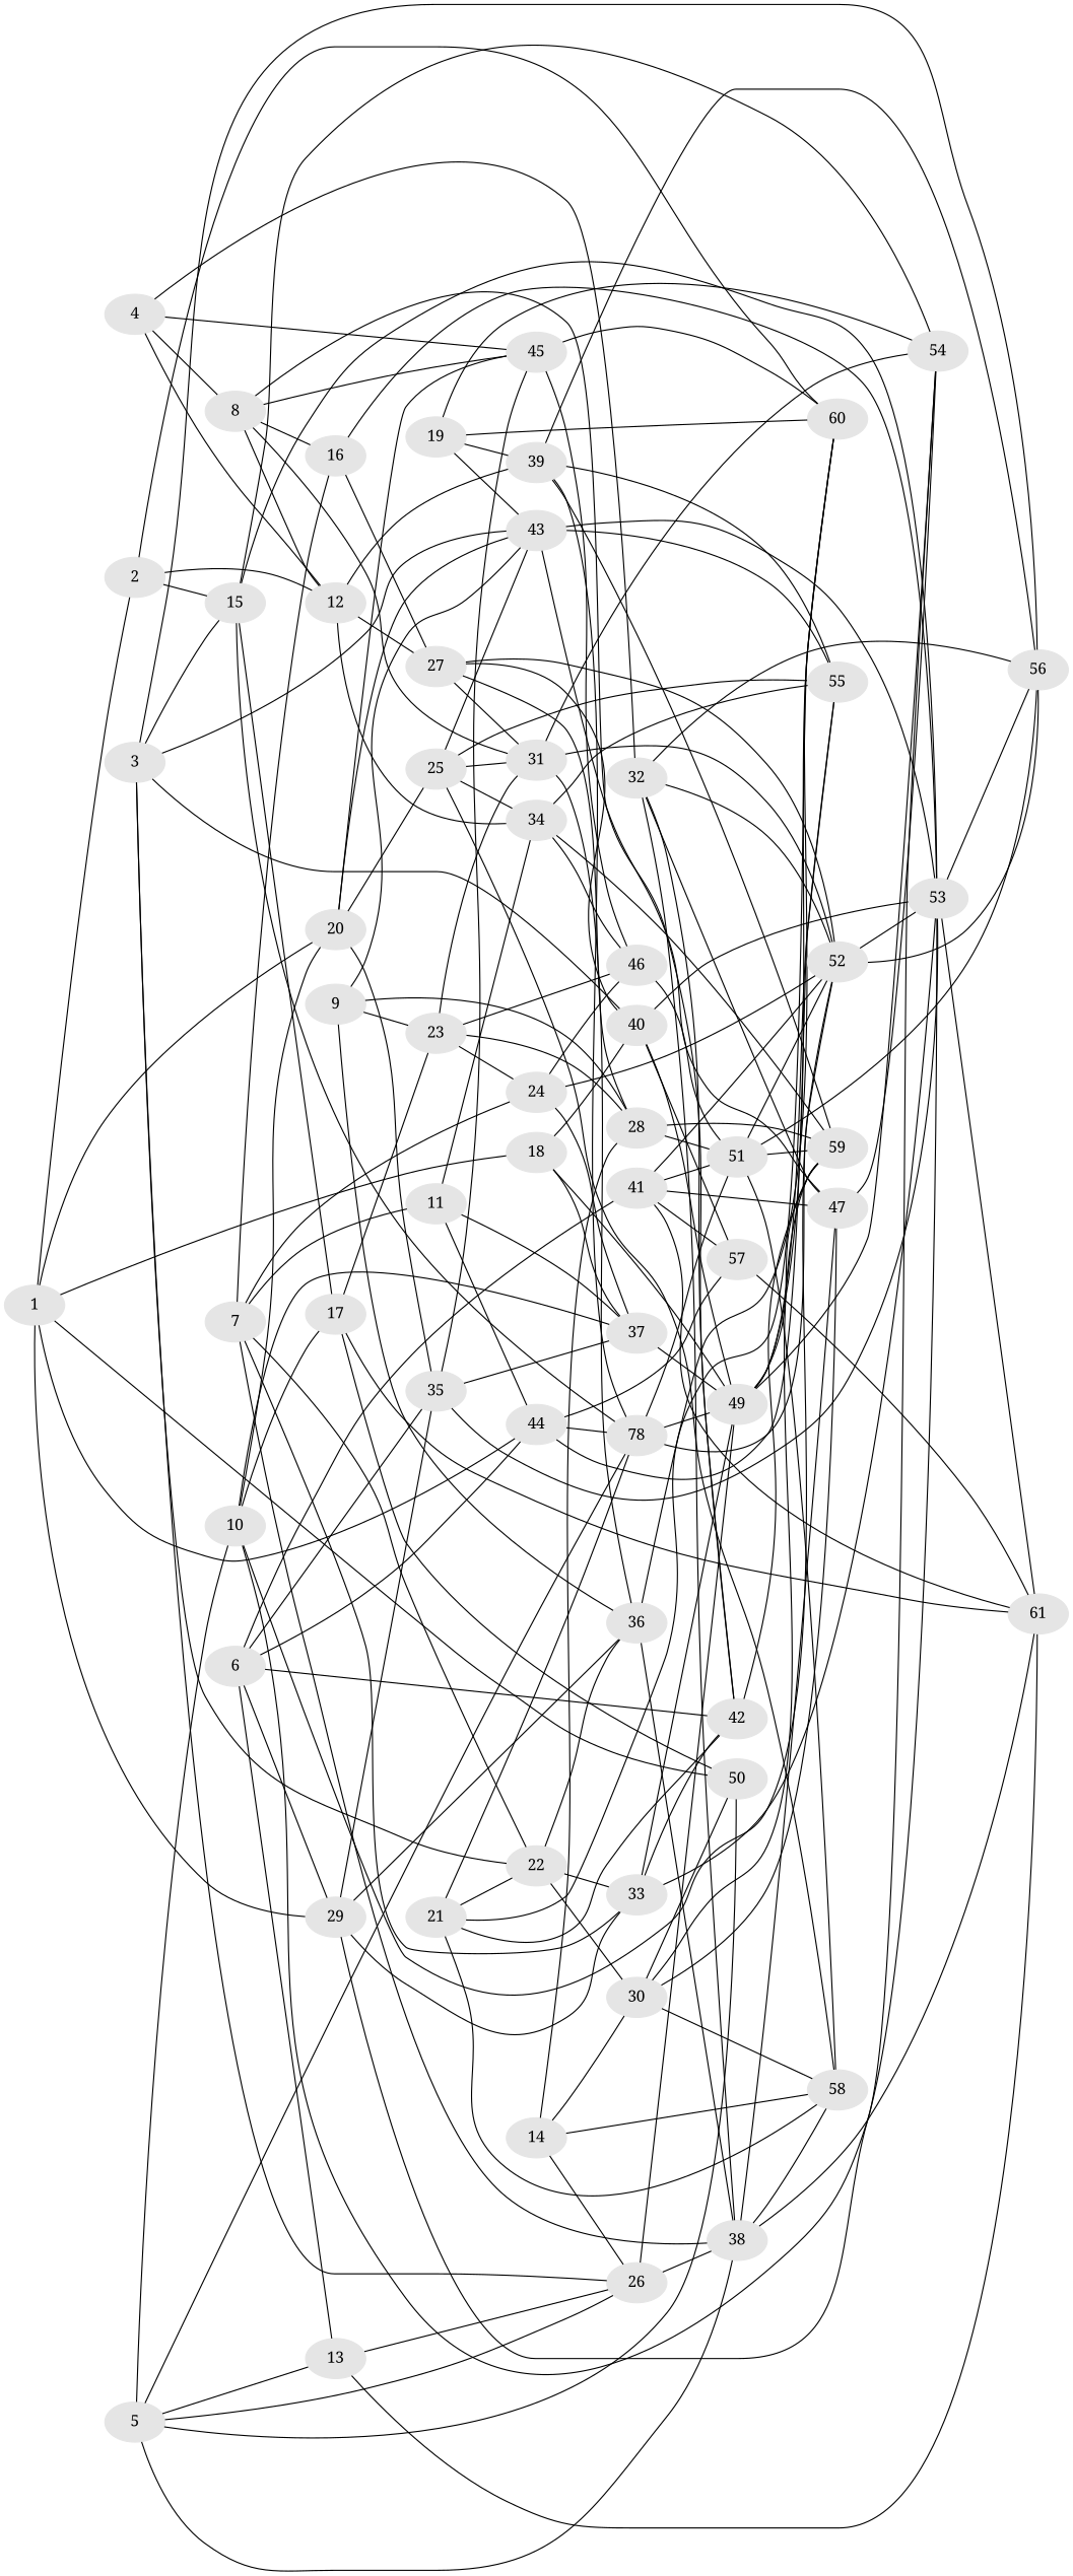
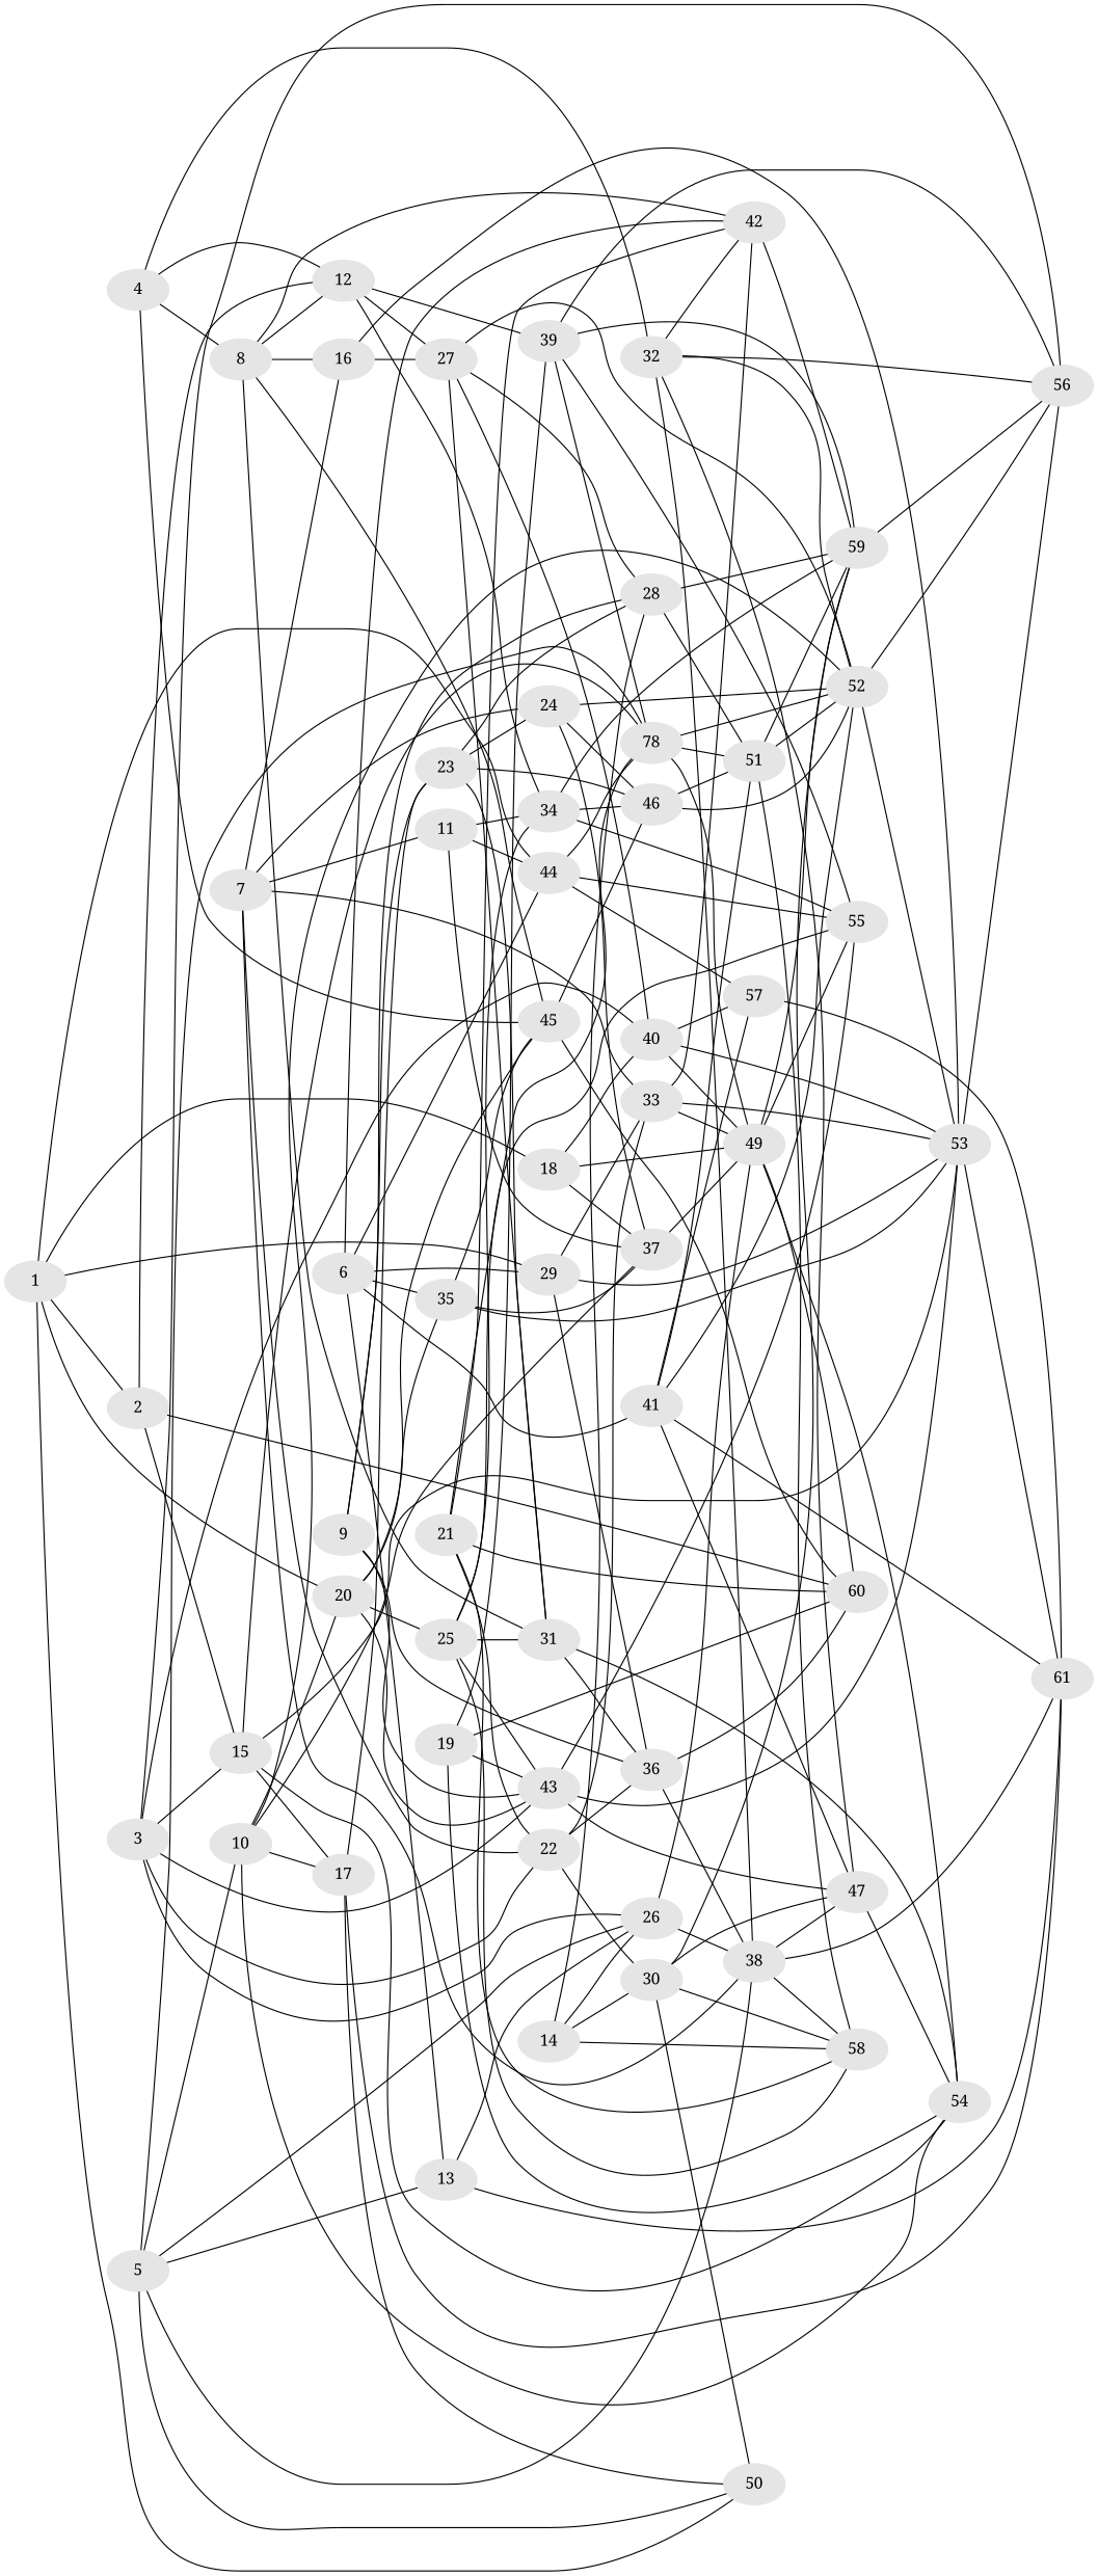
  graph {
    fontname="Noto Serif"
    rankdir=LR
    node [color=gray90 fontname="Noto Serif" style=filled]
    edge [fontname="Noto Serif" weight=1.0]
    1
    2
    18
    20
    29
    44
    50
    12
    15
    60
    40
    37
    49
    43
    45
    35
    25
    33
    36
    53
    n21 [label=78]
    55
    57
    34
    27
    39
    17
    54
    3
    22
    26
    56
    30
    38
    47
    4
    8
    32
    42
    16
    31
    52
    46
    5
    10
    13
    61
    58
    51
    6
    41
    59
    7
    11
    24
    9
    23
    28
    14
    19
    21
    1 -- 2
    1 -- 18
    1 -- 20
    1 -- 29
    1 -- 44
    1 -- 50
    2 -- 12
    2 -- 15
    2 -- 60
    18 -- 40
    18 -- 37
    18 -- 49
    20 -- 43
    20 -- 45
    20 -- 35
    20 -- 25
-   29 -- 35
    29 -- 33
    29 -- 36
    29 -- 53
    44 -- n21
    44 -- 55
    44 -- 57
    12 -- 34
    12 -- 27
    12 -- 39
    15 -- 53
    15 -- n21
    15 -- 17
    15 -- 54
    40 -- 49
    40 -- 53
    40 -- 57
    37 -- 49
    49 -- 60
    49 -- 55
    49 -- 54
    49 -- 59
    43 -- 53
    43 -- 55
    43 -- 47
    45 -- 60
    45 -- 46
    35 -- 37
    35 -- 45
    35 -- 53
    25 -- 43
    25 -- 55
    25 -- 34
    25 -- 31
    25 -- 58
    33 -- 49
    33 -- 53
    33 -- 42
    36 -- 60
    36 -- 38
    53 -- 56
    53 -- 61
    n21 -- 49
    n21 -- 52
    n21 -- 51
    57 -- 61
    34 -- 55
    34 -- 46
    34 -- 59
    27 -- 40
    27 -- 31
    27 -- 52
    27 -- 28
    39 -- n21
    39 -- 55
    39 -- 56
    39 -- 59
    17 -- 50 [weight=2.0]
    17 -- 61
    17 -- 23
    3 -- 15
    3 -- 40
    3 -- 43
    3 -- 22
    3 -- 26
    3 -- 56
    22 -- 33
    22 -- 36
    22 -- 30
    26 -- 49
    26 -- 38
    30 -- 50
    30 -- 47
    30 -- 58
    30 -- 59
    38 -- 47
    38 -- 61
    38 -- 58
    47 -- 54
    4 -- 12
    4 -- 45
    4 -- 8
    4 -- 32
    8 -- 12
    8 -- 45
    8 -- 42
    8 -- 16
    8 -- 31
    32 -- 56
    32 -- 38
    32 -- 47
    32 -- 42
    32 -- 52
    42 -- 59
    16 -- 53
    16 -- 27
    31 -- 36
    31 -- 54
    52 -- 53
    52 -- 56
-   31 -- 52
+   46 -- 52
    46 -- 51
    5 -- 50
    5 -- n21
    5 -- 26
    5 -- 38
    5 -- 10
    5 -- 13
    10 -- 20
    10 -- 37
    10 -- 17
    10 -- 54
    10 -- 52
    13 -- 26
    13 -- 61
-   51 -- 56
+   59 -- 56
    51 -- 52
    51 -- 58
    51 -- 59
    6 -- 29
    6 -- 44
    6 -- 35
    6 -- 42
    6 -- 13
    6 -- 41
    41 -- 57
    41 -- 47
    41 -- 52
    41 -- 61
    41 -- 51
    7 -- 33
    7 -- 22
    7 -- 38
    7 -- 16
    7 -- 11
    7 -- 24
    11 -- 44
    11 -- 37
    11 -- 34
    24 -- 37
    24 -- 52
    24 -- 46
    9 -- 43
    9 -- 36
    9 -- 23
    9 -- 28
    23 -- 31
    23 -- 46
    23 -- 24
    23 -- 28
    28 -- 51
    28 -- 59
    14 -- 26
    14 -- 30
    14 -- 58
    14 -- 28
    19 -- 60
    19 -- 43
    19 -- 39
    19 -- 54
    21 -- 60
    21 -- n21
    21 -- 22
    21 -- 42
    21 -- 58
  }
